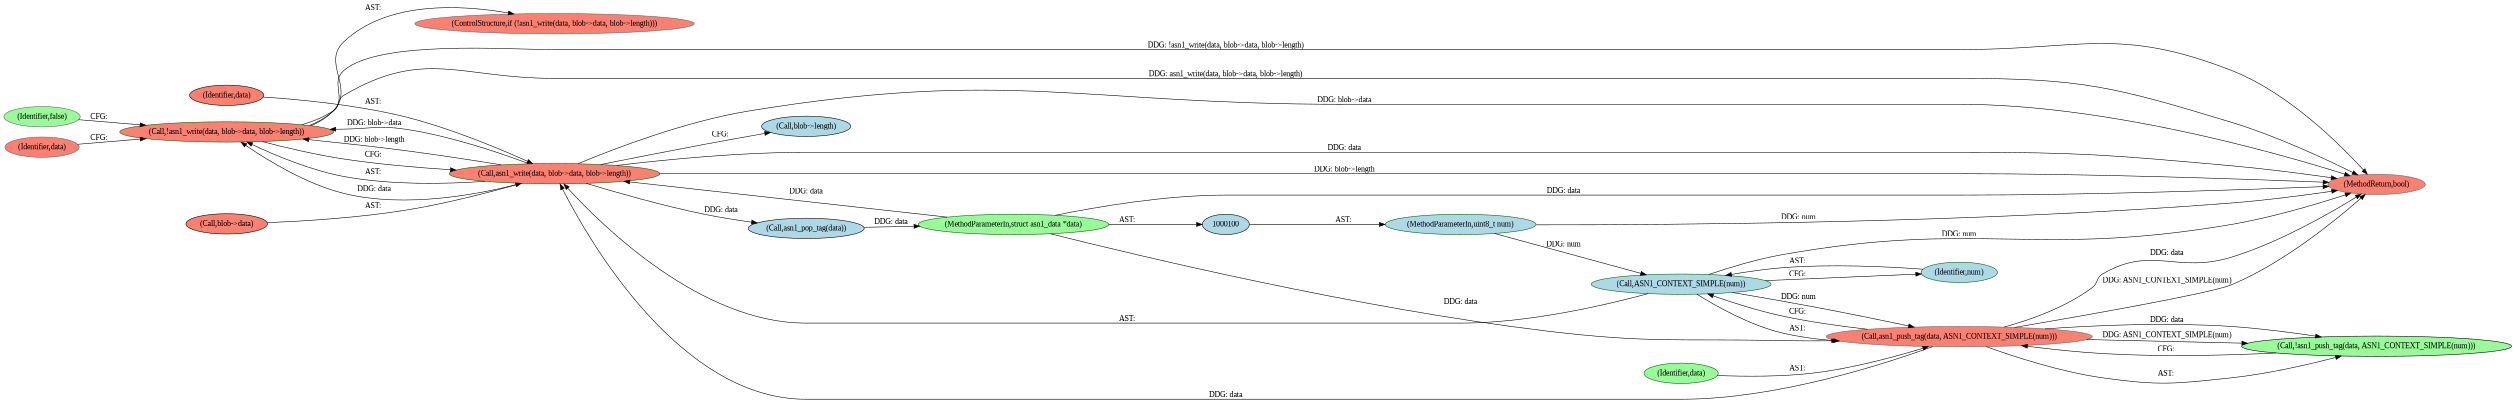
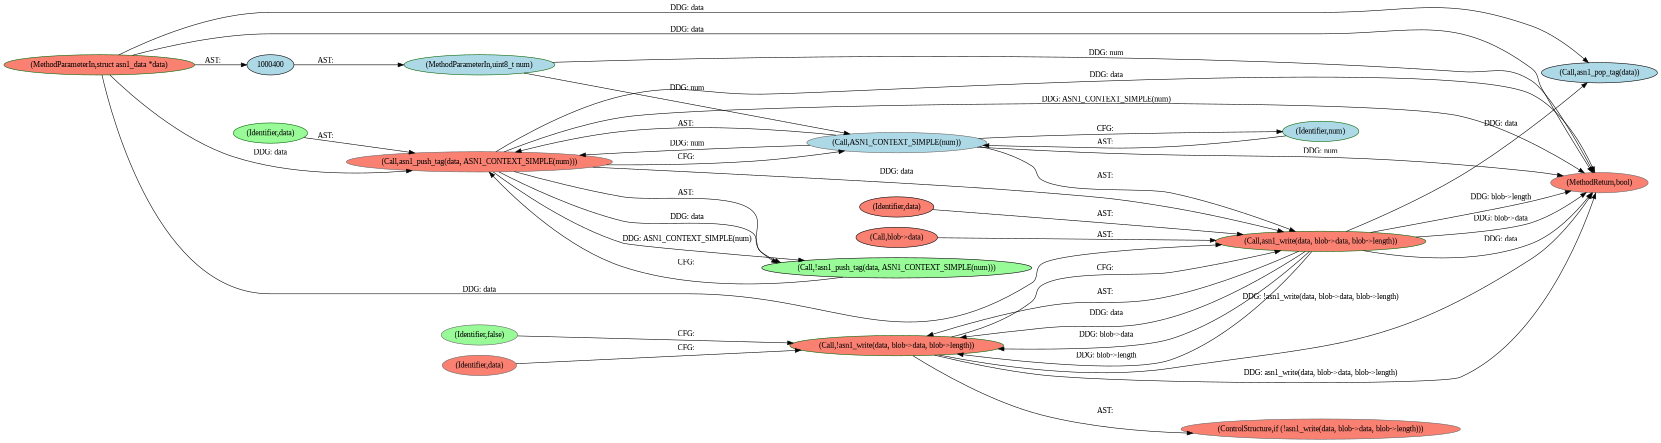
  digraph {
    fontname="Liberation Serif"
    rankdir=LR
    node [color=darkgreen fillcolor=salmon fontname="Liberation Serif" style=filled]
    edge [fontname="Liberation Serif"]
    n1 [label="(Call,!asn1_write(data, blob->data, blob->length))"]
    n2 [label="(Call,asn1_write(data, blob->data, blob->length))"]
    n3 [color=gray40 label="(ControlStructure,if (!asn1_write(data, blob->data, blob->length)))"]
    n4 [color=gray40 label="(MethodReturn,bool)"]
-   n5 [color=black fillcolor=lightblue label="(Call,blob->length)"]
    n6 [color=black fillcolor=lightblue label="(Call,asn1_pop_tag(data))"]
    n7 [color=gray40 label="(Call,asn1_push_tag(data, ASN1_CONTEXT_SIMPLE(num)))"]
-   n8 [fillcolor=lightblue label="(Call,ASN1_CONTEXT_SIMPLE(num))"]
+   n8 [color=gray40 fillcolor=lightblue label="(Call,ASN1_CONTEXT_SIMPLE(num))"]
    n9 [color=black fillcolor=palegreen label="(Call,!asn1_push_tag(data, ASN1_CONTEXT_SIMPLE(num)))"]
    n10 [fillcolor=lightblue label="(Identifier,num)"]
-   n11 [fillcolor=palegreen label="(MethodParameterIn,struct asn1_data *data)"]
-   1000100 [color=black fillcolor=lightblue]
+   n11 [label="(MethodParameterIn,struct asn1_data *data)"]
+   1000100 [color=black fillcolor=lightblue label=1000400]
    n13 [fillcolor=lightblue label="(MethodParameterIn,uint8_t num)"]
    n14 [color=black label="(Identifier,data)"]
    n15 [color=gray40 fillcolor=palegreen label="(Identifier,false)"]
    n16 [color=black label="(Call,blob->data)"]
    n17 [fillcolor=palegreen label="(Identifier,data)"]
    n18 [color=gray40 label="(Identifier,data)"]
    n1 -> n2 [label="CFG: "]
    n1 -> n3 [label="AST: "]
    n1 -> n4 [label="DDG: !asn1_write(data, blob->data, blob->length)"]
    n1 -> n4 [label="DDG: asn1_write(data, blob->data, blob->length)"]
    n2 -> n1 [label="AST: "]
    n2 -> n1 [label="DDG: data"]
    n2 -> n1 [label="DDG: blob->data"]
    n2 -> n1 [label="DDG: blob->length"]
    n2 -> n4 [label="DDG: blob->data"]
    n2 -> n4 [label="DDG: data"]
    n2 -> n4 [label="DDG: blob->length"]
-   n2 -> n5 [label="CFG: "]
    n2 -> n6 [label="DDG: data"]
    n7 -> n2 [label="DDG: data"]
    n7 -> n4 [label="DDG: data"]
    n7 -> n4 [label="DDG: ASN1_CONTEXT_SIMPLE(num)"]
    n7 -> n8 [label="CFG: "]
    n7 -> n9 [label="AST: "]
    n7 -> n9 [label="DDG: data"]
    n7 -> n9 [label="DDG: ASN1_CONTEXT_SIMPLE(num)"]
    n8 -> n2 [label="AST: "]
    n8 -> n4 [label="DDG: num"]
    n8 -> n7 [label="AST: "]
    n8 -> n7 [label="DDG: num"]
    n8 -> n10 [label="CFG: "]
    n9 -> n7 [label="CFG: "]
    n10 -> n8 [label="AST: "]
    n11 -> n2 [label="DDG: data"]
    n11 -> n4 [label="DDG: data"]
-   n6 -> n11 [label="DDG: data"]
+   n11 -> n6 [label="DDG: data"]
    n11 -> n7 [label="DDG: data"]
    n11 -> 1000100 [label="AST: "]
    1000100 -> n13 [label="AST: "]
    n13 -> n4 [label="DDG: num"]
    n13 -> n8 [label="DDG: num"]
    n14 -> n2 [label="AST: "]
    n15 -> n1 [label="CFG: "]
    n16 -> n2 [label="AST: "]
    n17 -> n7 [label="AST: "]
    n18 -> n1 [label="CFG: "]
  }
